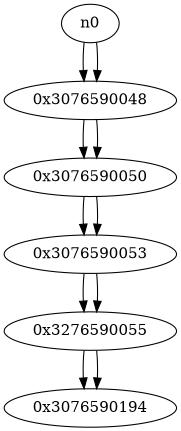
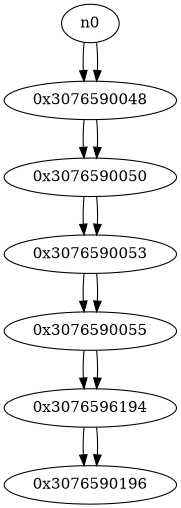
  digraph {
    n1 [label="0x3076590048"]
    n2 [label="0x3076590050"]
    n3 [label="0x3076590053"]
-   n4 [label="0x3276590055"]
-   n5 [label="0x3076590194"]
+   n4 [label="0x3076590055"]
+   n5 [label="0x3076596194"]
+   n6 [label="0x3076590196"]
    n0
    n1 -> n2
    n1 -> n2
    n2 -> n3
    n2 -> n3
    n3 -> n4
    n3 -> n4
    n4 -> n5
    n4 -> n5
+   n5 -> n6
+   n5 -> n6
    n0 -> n1
    n0 -> n1
  }
